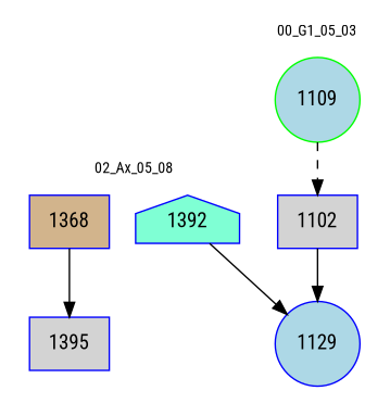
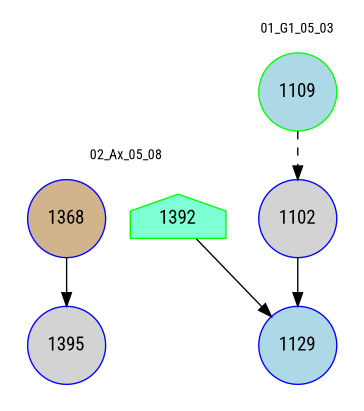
  digraph {
    fontname="Roboto Condensed"
    node [color=blue fillcolor=lightgrey fontname="Roboto Condensed" shape=circle style=filled]
    edge [color=black fontname="Roboto Condensed" style=solid]
-   n1 [fillcolor=aquamarine label=1392 shape=house]
-   n2 [fillcolor=tan label=1368 shape=box]
-   n3 [label=1395 shape=box]
+   n1 [color=green fillcolor=aquamarine label=1392 shape=house]
+   n2 [fillcolor=tan label=1368]
+   n3 [label=1395]
    n4 [color=green fillcolor=lightblue label=1109]
-   n5 [label=1102 shape=box]
+   n5 [label=1102]
    n6 [fillcolor=lightblue label=1129]
    subgraph cluster_1 {
      color=white
      fontsize=10
      label="02_Ax_05_08"
      n1
      n2
      n3
    }
    subgraph cluster_2 {
      color=white
      fontsize=10
-     label="00_G1_05_03"
+     label="01_G1_05_03"
      n4
      n5
      n6
    }
    n1 -> n6
    n2 -> n3
    n4 -> n5 [style=dashed]
    n5 -> n6
  }
